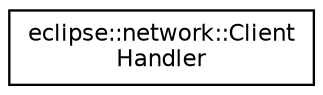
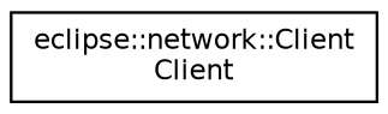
  digraph {
    rankdir=LR
-   n1 [color=black fillcolor=white fontname=Helvetica fontsize=10 height=0.2 label="eclipse::network::Client\lHandler" shape=record style=filled width=0.4]
+   n1 [color=black fillcolor=white fontname=Helvetica fontsize=10 height=0.2 label="eclipse::network::Client\lClient" shape=record style=filled width=0.4]
  }
